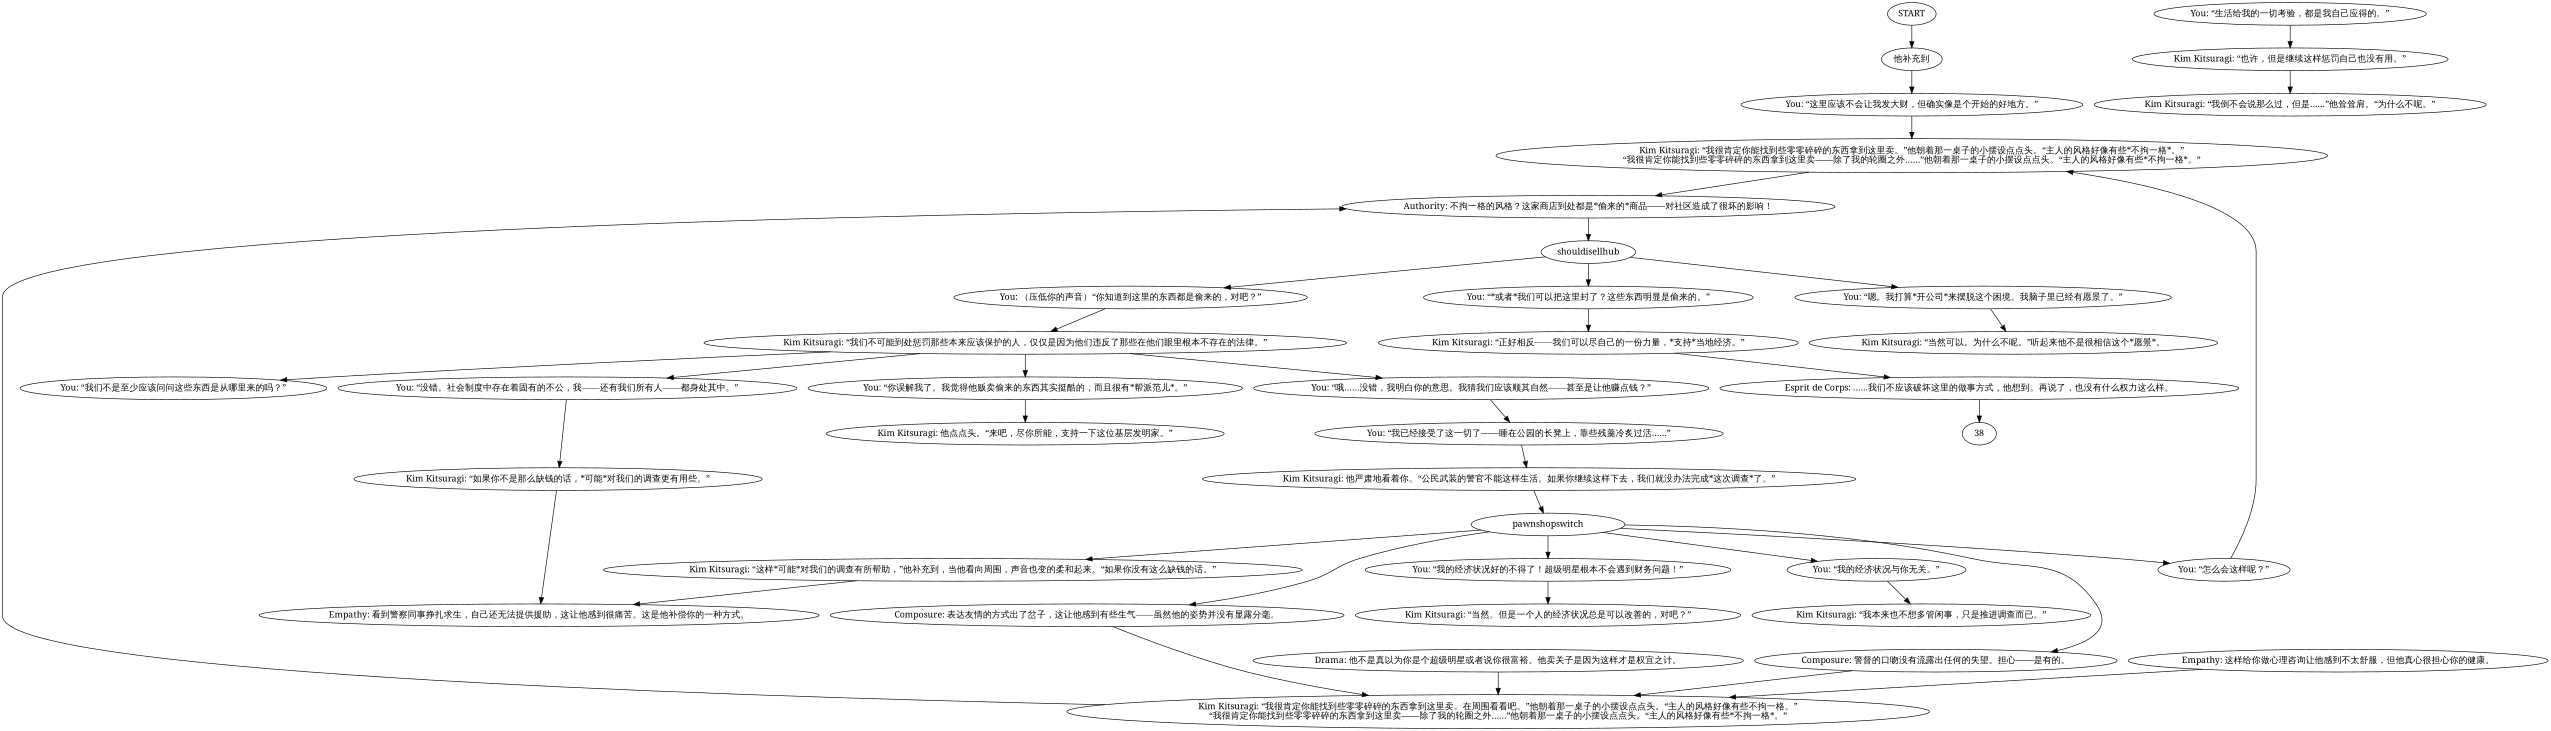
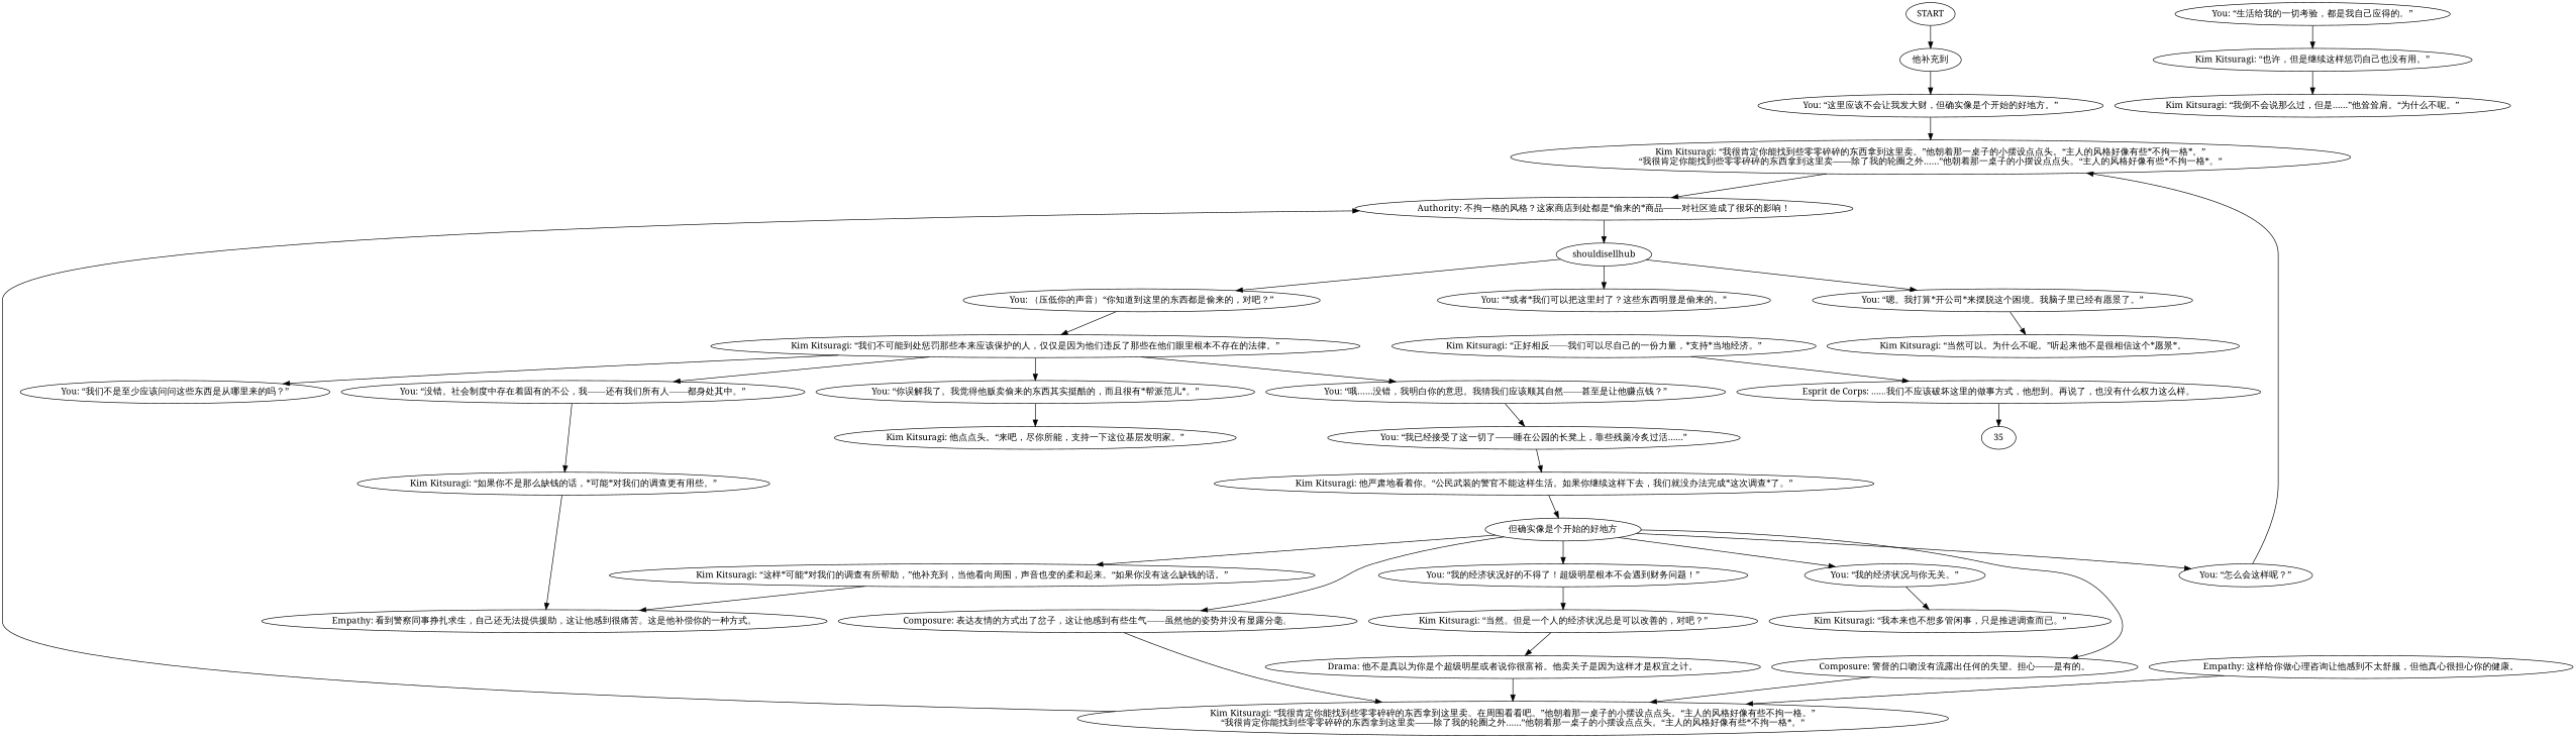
  digraph {
    fontname="Noto Serif"
    node [fontname="Noto Serif"]
    edge [fontname="Noto Serif"]
    n1 [label=START]
    n2 [label="他补充到"]
    n3 [label="You: “这里应该不会让我发大财，但确实像是个开始的好地方。”"]
    n4 [label="Kim Kitsuragi: “我很肯定你能找到些零零碎碎的东西拿到这里卖。”他朝着那一桌子的小摆设点点头。“主人的风格好像有些*不拘一格*。”\n“我很肯定你能找到些零零碎碎的东西拿到这里卖——除了我的轮圈之外……”他朝着那一桌子的小摆设点点头。“主人的风格好像有些*不拘一格*。”"]
    n5 [label="Authority: 不拘一格的风格？这家商店到处都是*偷来的*商品——对社区造成了很坏的影响！"]
    n6 [label=shouldisellhub]
    n7 [label="Empathy: 看到警察同事挣扎求生，自己还无法提供援助，这让他感到很痛苦。这是他补偿你的一种方式。"]
    n8 [label="You: “*或者*我们可以把这里封了？这些东西明显是偷来的。”"]
    n9 [label="Kim Kitsuragi: “正好相反——我们可以尽自己的一份力量，*支持*当地经济。”"]
    n10 [label="Esprit de Corps: ……我们不应该破坏这里的做事方式，他想到。再说了，也没有什么权力这么样。"]
    n11 [label="Kim Kitsuragi: “当然。但是一个人的经济状况总是可以改善的，对吧？”"]
    n12 [label="Drama: 他不是真以为你是个超级明星或者说你很富裕。他卖关子是因为这样才是权宜之计。"]
    n13 [label="Kim Kitsuragi: “我很肯定你能找到些零零碎碎的东西拿到这里卖。在周围看看吧。”他朝着那一桌子的小摆设点点头。“主人的风格好像有些不拘一格。”\n“我很肯定你能找到些零零碎碎的东西拿到这里卖——除了我的轮圈之外……”他朝着那一桌子的小摆设点点头。“主人的风格好像有些*不拘一格*。”"]
    n14 [label="You: “嗯。我打算*开公司*来摆脱这个困境。我脑子里已经有愿景了。”"]
    n15 [label="You: （压低你的声音）“你知道到这里的东西都是偷来的，对吧？”"]
    n16 [label="Kim Kitsuragi: “当然可以。为什么不呢。”听起来他不是很相信这个*愿景*。"]
    n17 [label="Kim Kitsuragi: “我们不可能到处惩罚那些本来应该保护的人，仅仅是因为他们违反了那些在他们眼里根本不存在的法律。”"]
    n18 [label="You: “你误解我了。我觉得他贩卖偷来的东西其实挺酷的，而且很有*帮派范儿*。”"]
    n19 [label="Kim Kitsuragi: 他点点头。“来吧，尽你所能，支持一下这位基层发明家。”"]
    n20 [label="Empathy: 这样给你做心理咨询让他感到不太舒服，但他真心很担心你的健康。"]
    n21 [label="You: “我的经济状况好的不得了！超级明星根本不会遇到财务问题！”"]
-   38
+   38 [label=35]
    n23 [label="You: “我的经济状况与你无关。”"]
    n24 [label="Kim Kitsuragi: “我本来也不想多管闲事，只是推进调查而已。”"]
    n25 [label="Kim Kitsuragi: “也许，但是继续这样惩罚自己也没有用。”"]
    n26 [label="Kim Kitsuragi: “我倒不会说那么过，但是……”他耸耸肩。“为什么不呢。”"]
    n27 [label="You: “哦……没错，我明白你的意思。我猜我们应该顺其自然——甚至是让他赚点钱？”"]
    n28 [label="You: “我已经接受了这一切了——睡在公园的长凳上，靠些残羹冷炙过活……”"]
    n29 [label="Kim Kitsuragi: 他严肃地看着你。“公民武装的警官不能这样生活。如果你继续这样下去，我们就没办法完成*这次调查*了。”"]
    n30 [label="You: “我们不是至少应该问问这些东西是从哪里来的吗？”"]
    n31 [label="You: “没错。社会制度中存在着固有的不公，我——还有我们所有人——都身处其中。”"]
    n32 [label="Kim Kitsuragi: “如果你不是那么缺钱的话，*可能*对我们的调查更有用些。”"]
-   n33 [label=pawnshopswitch]
+   n33 [label="但确实像是个开始的好地方"]
    n34 [label="You: “怎么会这样呢？”"]
    n35 [label="Composure: 警督的口吻没有流露出任何的失望。担心——是有的。"]
    n36 [label="Kim Kitsuragi: “这样*可能*对我们的调查有所帮助，”他补充到，当他看向周围，声音也变的柔和起来。“如果你没有这么缺钱的话。”"]
    n37 [label="Composure: 表达友情的方式出了岔子，这让他感到有些生气——虽然他的姿势并没有显露分毫。"]
    n38 [label="You: “生活给我的一切考验，都是我自己应得的。”"]
    n1 -> n2
    n2 -> n3
    n3 -> n4
    n4 -> n5
    n5 -> n6
    n6 -> n8
    n6 -> n14
    n6 -> n15
-   n8 -> n9
    n9 -> n10
    n10 -> 38
+   n11 -> n12
    n12 -> n13
    n13 -> n5
    n14 -> n16
    n15 -> n17
    n17 -> n18
    n17 -> n27
    n17 -> n30
    n17 -> n31
    n18 -> n19
    n20 -> n13
    n21 -> n11
    n23 -> n24
    n25 -> n26
    n27 -> n28
    n28 -> n29
    n29 -> n33
    n31 -> n32
    n32 -> n7
    n33 -> n21
    n33 -> n23
    n33 -> n34
    n33 -> n35
    n33 -> n36
    n33 -> n37
    n34 -> n4
    n35 -> n13
    n36 -> n7
    n37 -> n13
    n38 -> n25
  }
